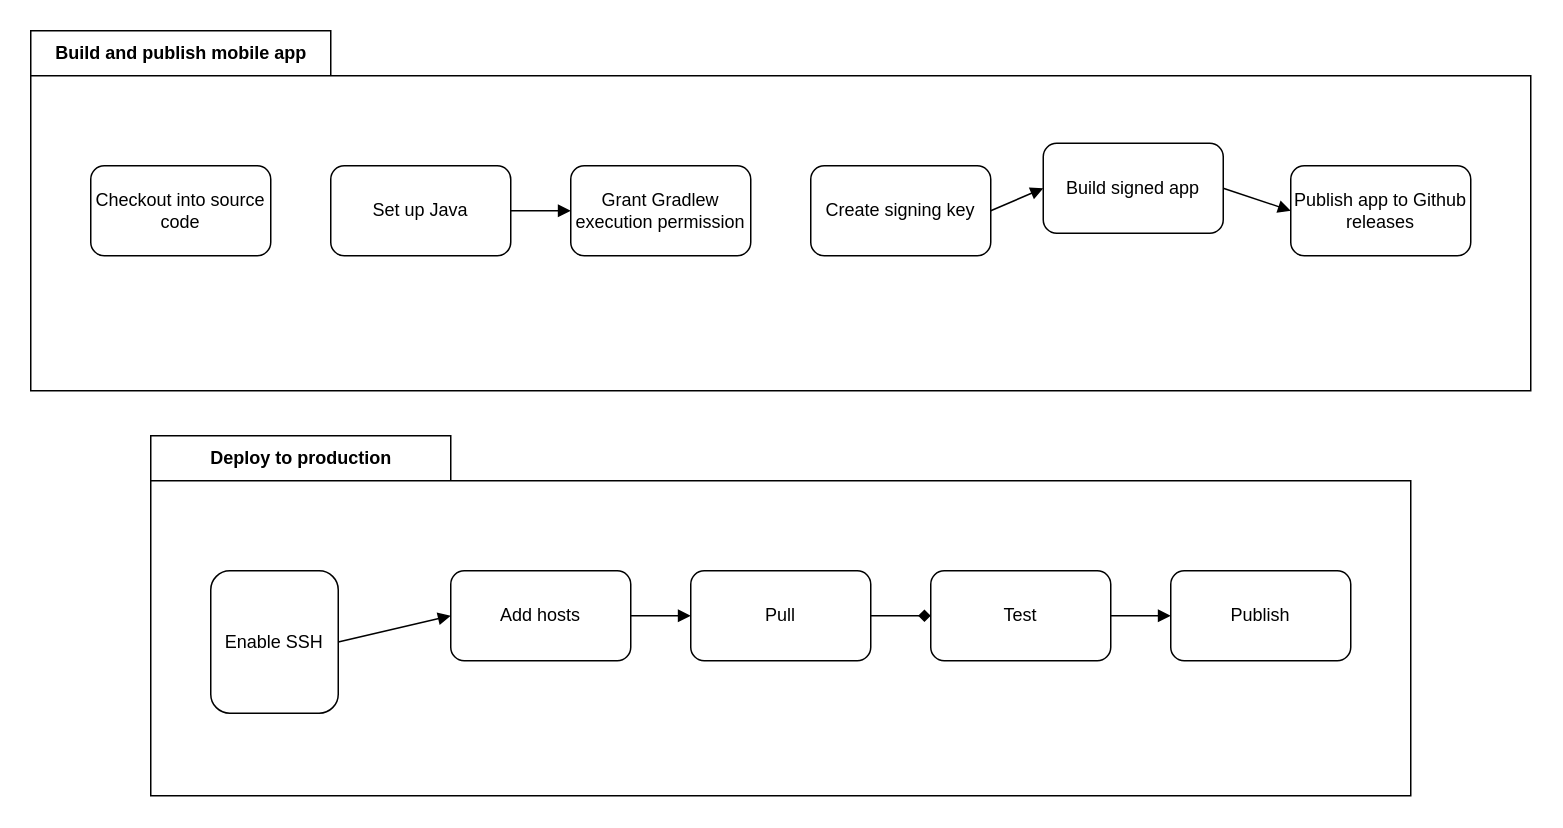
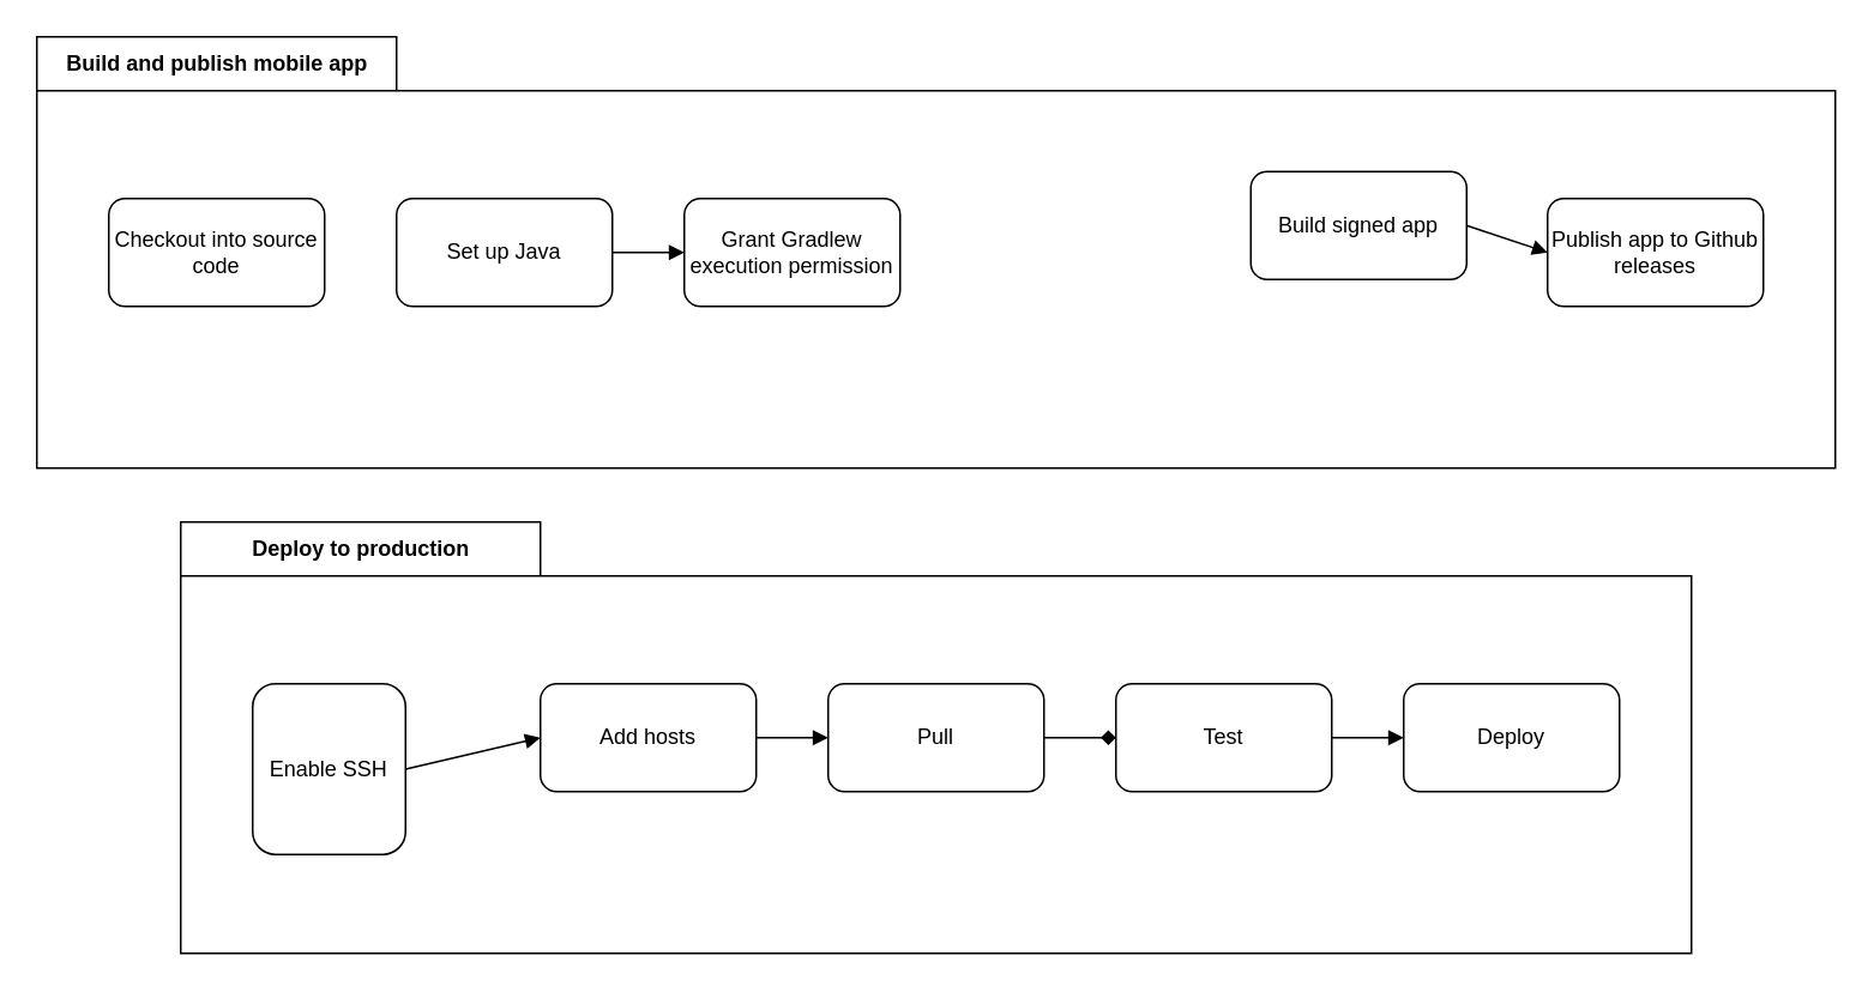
  <mxCell id="0" />
  <mxCell id="1" parent="0" />
  <mxCell id="2" value="&lt;span class=&quot;pl-s&quot;&gt;Build and publish mobile app&lt;/span&gt;" style="shape=folder;fontStyle=1;tabWidth=200;tabHeight=30;tabPosition=left;html=1;boundedLbl=1;labelInHeader=1;container=1;collapsible=0;" vertex="1" parent="1"><mxGeometry x="20" y="20" width="1000" height="240" as="geometry" /></mxCell>
  <mxCell id="3" value="" style="html=1;strokeColor=none;resizeWidth=1;resizeHeight=1;fillColor=none;part=1;connectable=0;allowArrows=0;deletable=0;" vertex="1" parent="2"><mxGeometry width="1000" height="168" relative="1" as="geometry"><mxPoint y="30" as="offset" /></mxGeometry></mxCell>
  <mxCell id="4" value="&lt;span class=&quot;pl-s&quot;&gt;Checkout into source code&lt;/span&gt;" style="rounded=1;whiteSpace=wrap;html=1;" vertex="1" parent="2"><mxGeometry x="40" y="90" width="120" height="60" as="geometry" /></mxCell>
  <mxCell id="5" value="&lt;span class=&quot;pl-s&quot;&gt;Set up Java&lt;/span&gt;" style="rounded=1;whiteSpace=wrap;html=1;" vertex="1" parent="2"><mxGeometry x="200" y="90" width="120" height="60" as="geometry" /></mxCell>
  <mxCell id="6" value="&lt;span class=&quot;pl-s&quot;&gt;Grant Gradlew execution permission&lt;/span&gt;" style="rounded=1;whiteSpace=wrap;html=1;" vertex="1" parent="2"><mxGeometry x="360" y="90" width="120" height="60" as="geometry" /></mxCell>
  <mxCell id="7" style="edgeStyle=none;rounded=0;orthogonalLoop=1;jettySize=auto;html=1;exitX=1;exitY=0.5;exitDx=0;exitDy=0;entryX=0;entryY=0.5;entryDx=0;entryDy=0;endArrow=block;endFill=1;" edge="1" parent="2" source="5" target="6"><mxGeometry relative="1" as="geometry" /></mxCell>
- <mxCell id="8" value="Create signing key" style="rounded=1;whiteSpace=wrap;html=1;" vertex="1" parent="2"><mxGeometry x="520" y="90" width="120" height="60" as="geometry" /></mxCell>
  <mxCell id="9" value="Build signed app" style="rounded=1;whiteSpace=wrap;html=1;" vertex="1" parent="2"><mxGeometry x="675" y="75" width="120" height="60" as="geometry" /></mxCell>
- <mxCell id="10" style="edgeStyle=none;rounded=0;orthogonalLoop=1;jettySize=auto;html=1;exitX=1;exitY=0.5;exitDx=0;exitDy=0;entryX=0;entryY=0.5;entryDx=0;entryDy=0;endArrow=block;endFill=1;" edge="1" parent="2" source="8" target="9"><mxGeometry relative="1" as="geometry" /></mxCell>
  <mxCell id="11" value="Publish app to Github releases" style="rounded=1;whiteSpace=wrap;html=1;" vertex="1" parent="2"><mxGeometry x="840" y="90" width="120" height="60" as="geometry" /></mxCell>
  <mxCell id="12" style="edgeStyle=none;rounded=0;orthogonalLoop=1;jettySize=auto;html=1;exitX=1;exitY=0.5;exitDx=0;exitDy=0;entryX=0;entryY=0.5;entryDx=0;entryDy=0;endArrow=block;endFill=1;" edge="1" parent="2" source="9" target="11"><mxGeometry relative="1" as="geometry" /></mxCell>
  <mxCell id="13" value="&lt;span class=&quot;pl-s&quot;&gt;Deploy to production&lt;/span&gt;" style="shape=folder;fontStyle=1;tabWidth=200;tabHeight=30;tabPosition=left;html=1;boundedLbl=1;labelInHeader=1;container=1;collapsible=0;" vertex="1" parent="1"><mxGeometry x="100" y="290" width="840" height="240" as="geometry" /></mxCell>
  <mxCell id="14" value="" style="html=1;strokeColor=none;resizeWidth=1;resizeHeight=1;fillColor=none;part=1;connectable=0;allowArrows=0;deletable=0;" vertex="1" parent="13"><mxGeometry width="840" height="168" relative="1" as="geometry"><mxPoint y="30" as="offset" /></mxGeometry></mxCell>
  <mxCell id="15" value="&lt;span class=&quot;pl-s&quot;&gt;Enable SSH&lt;/span&gt;" style="rounded=1;whiteSpace=wrap;html=1;" vertex="1" parent="13"><mxGeometry x="40" y="90" width="85" height="95" as="geometry" /></mxCell>
  <mxCell id="16" value="&lt;table data-tagsearch-path=&quot;.github/workflows/deploy.yml&quot; data-tagsearch-lang=&quot;YAML&quot; data-paste-markdown-skip=&quot;&quot; data-tab-size=&quot;8&quot; class=&quot;highlight tab-size js-file-line-container js-code-nav-container js-tagsearch-file&quot; data-hpc=&quot;&quot;&gt;&lt;tbody&gt;&lt;tr&gt;&lt;td class=&quot;blob-code blob-code-inner js-file-line&quot; id=&quot;LC21&quot;&gt;&lt;span class=&quot;pl-s&quot;&gt;Add hosts&lt;/span&gt;&lt;/td&gt;&lt;/tr&gt;&lt;/tbody&gt;&lt;/table&gt;" style="rounded=1;whiteSpace=wrap;html=1;" vertex="1" parent="13"><mxGeometry x="200" y="90" width="120" height="60" as="geometry" /></mxCell>
  <mxCell id="17" style="edgeStyle=none;rounded=0;orthogonalLoop=1;jettySize=auto;html=1;exitX=1;exitY=0.5;exitDx=0;exitDy=0;entryX=0;entryY=0.5;entryDx=0;entryDy=0;endArrow=block;endFill=1;" edge="1" parent="13" source="15" target="16"><mxGeometry relative="1" as="geometry" /></mxCell>
  <mxCell id="18" value="&lt;span class=&quot;pl-s&quot;&gt;Pull&lt;/span&gt;" style="rounded=1;whiteSpace=wrap;html=1;" vertex="1" parent="13"><mxGeometry x="360" y="90" width="120" height="60" as="geometry" /></mxCell>
  <mxCell id="19" style="edgeStyle=none;rounded=0;orthogonalLoop=1;jettySize=auto;html=1;exitX=1;exitY=0.5;exitDx=0;exitDy=0;entryX=0;entryY=0.5;entryDx=0;entryDy=0;endArrow=block;endFill=1;" edge="1" parent="13" source="16" target="18"><mxGeometry relative="1" as="geometry" /></mxCell>
  <mxCell id="20" value="Test" style="rounded=1;whiteSpace=wrap;html=1;" vertex="1" parent="13"><mxGeometry x="520" y="90" width="120" height="60" as="geometry" /></mxCell>
  <mxCell id="21" style="edgeStyle=none;rounded=0;orthogonalLoop=1;jettySize=auto;html=1;exitX=1;exitY=0.5;exitDx=0;exitDy=0;entryX=0;entryY=0.5;entryDx=0;entryDy=0;endArrow=diamond;endFill=1;" edge="1" parent="13" source="18" target="20"><mxGeometry relative="1" as="geometry" /></mxCell>
- <mxCell id="22" value="&lt;span class=&quot;pl-s&quot;&gt;Publish&lt;/span&gt;" style="rounded=1;whiteSpace=wrap;html=1;" vertex="1" parent="13"><mxGeometry x="680" y="90" width="120" height="60" as="geometry" /></mxCell>
+ <mxCell id="22" value="&lt;span class=&quot;pl-s&quot;&gt;Deploy&lt;/span&gt;" style="rounded=1;whiteSpace=wrap;html=1;" vertex="1" parent="13"><mxGeometry x="680" y="90" width="120" height="60" as="geometry" /></mxCell>
  <mxCell id="23" style="edgeStyle=none;rounded=0;orthogonalLoop=1;jettySize=auto;html=1;exitX=1;exitY=0.5;exitDx=0;exitDy=0;entryX=0;entryY=0.5;entryDx=0;entryDy=0;endArrow=block;endFill=1;" edge="1" parent="13" source="20" target="22"><mxGeometry relative="1" as="geometry" /></mxCell>
